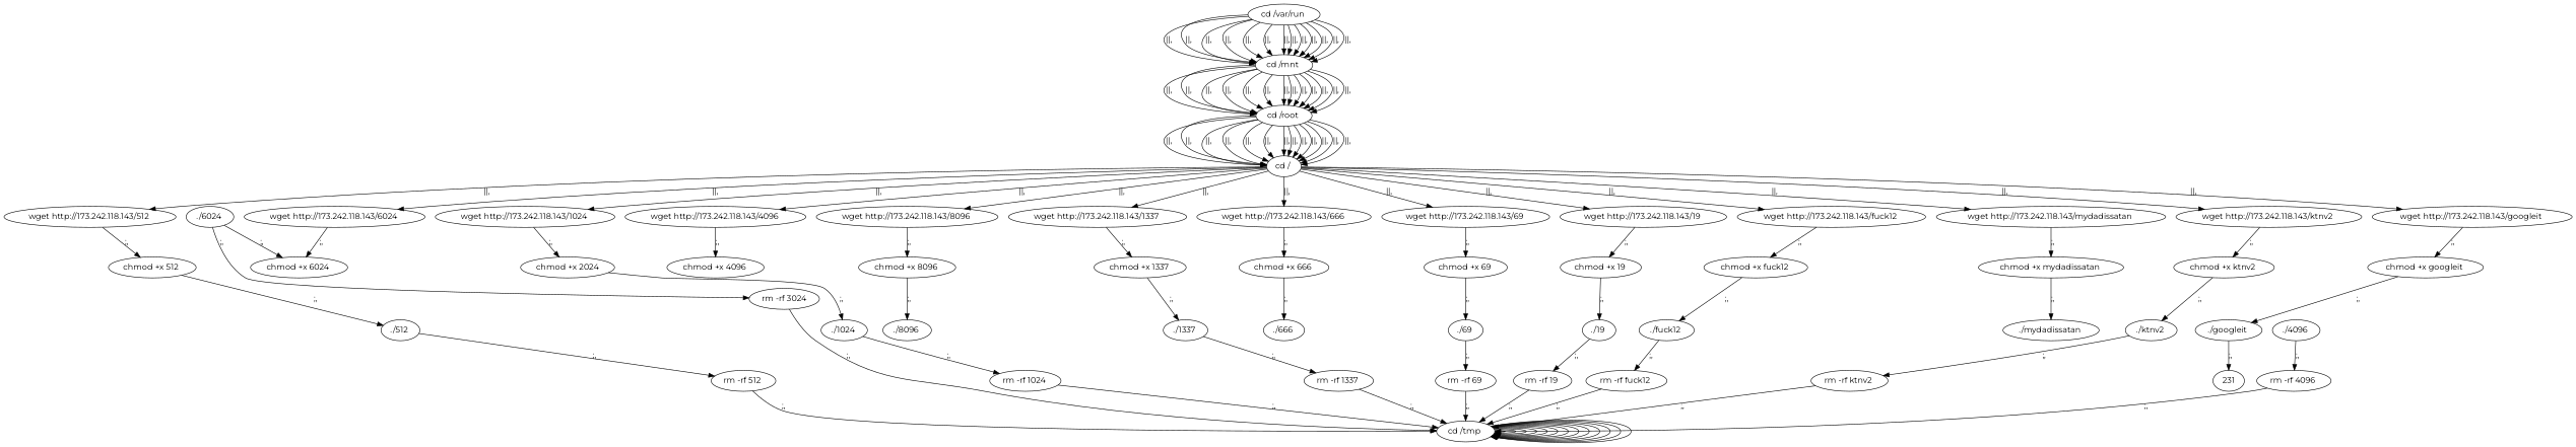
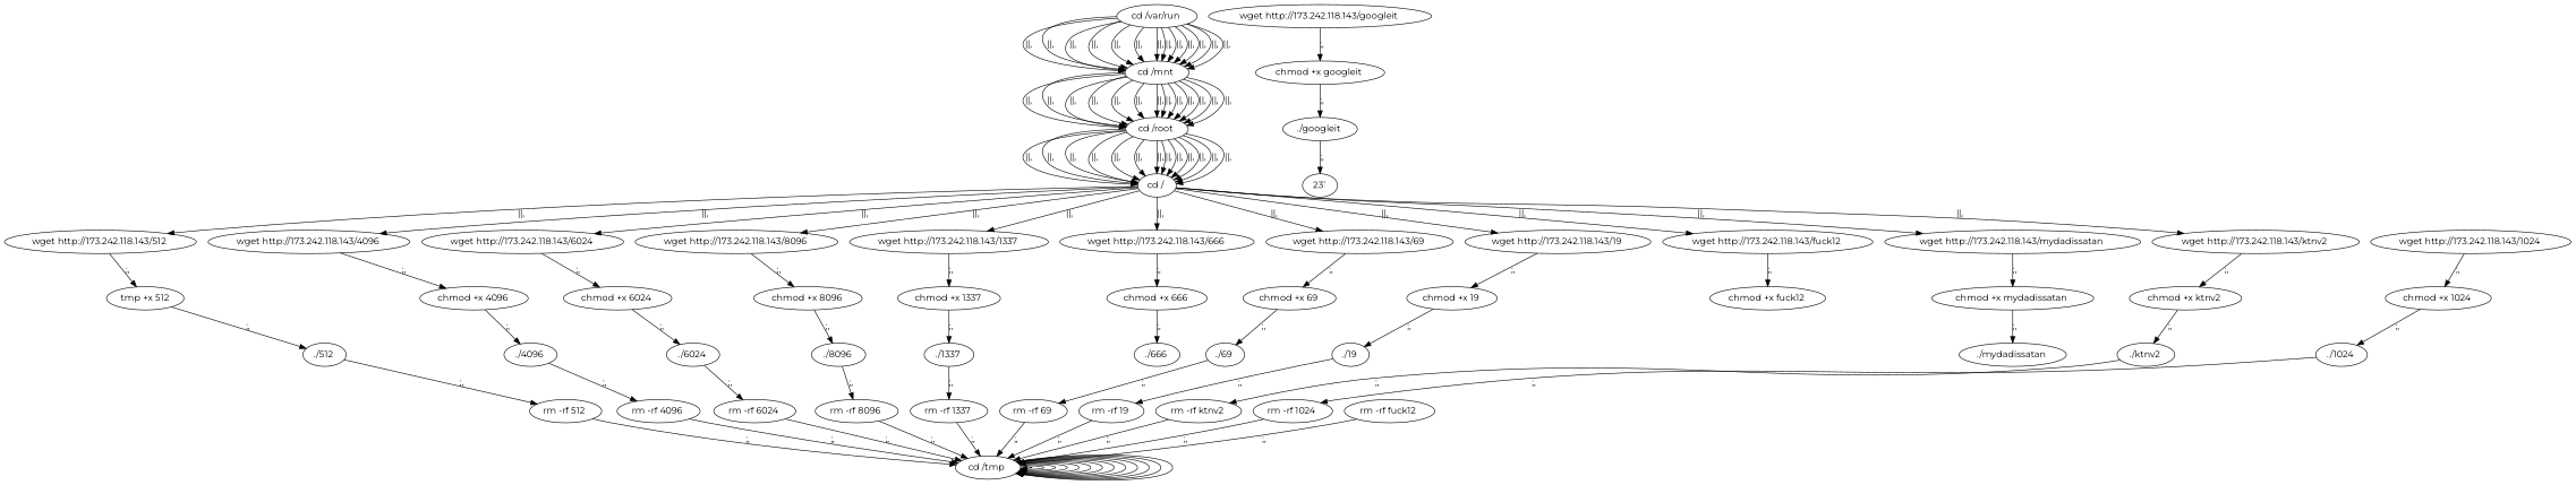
  digraph {
    fontname=Montserrat
    node [fontname=Montserrat]
    edge [fontname=Montserrat]
    n1 [label="cd /tmp "]
    n2 [label="cd /var/run "]
    n3 [label="cd /mnt "]
    n4 [label="cd /root "]
    n5 [label="cd / "]
    n6 [label="wget http://173.242.118.143/512 "]
    n7 [label="wget http://173.242.118.143/1024 "]
    n8 [label="wget http://173.242.118.143/4096 "]
    n9 [label="wget http://173.242.118.143/6024 "]
    n10 [label="wget http://173.242.118.143/8096 "]
    n11 [label="wget http://173.242.118.143/1337 "]
    n12 [label="wget http://173.242.118.143/666 "]
    n13 [label="wget http://173.242.118.143/69 "]
    n14 [label="wget http://173.242.118.143/19 "]
    n15 [label="wget http://173.242.118.143/fuck12 "]
    n16 [label="wget http://173.242.118.143/mydadissatan "]
    n17 [label="wget http://173.242.118.143/ktnv2 "]
    n18 [label="wget http://173.242.118.143/googleit "]
-   n19 [label="chmod +x 512 "]
-   n20 [label="chmod +x 2024"]
+   n19 [label="tmp +x 512"]
+   n20 [label="chmod +x 1024 "]
    n21 [label="chmod +x 4096 "]
    n22 [label="chmod +x 6024 "]
    n23 [label="chmod +x 8096 "]
    n24 [label="chmod +x 1337 "]
    n25 [label="chmod +x 666 "]
    n26 [label="chmod +x 69 "]
    n27 [label="chmod +x 19 "]
    n28 [label="chmod +x fuck12 "]
    n29 [label="chmod +x mydadissatan "]
    n30 [label="chmod +x ktnv2 "]
    n31 [label="chmod +x googleit "]
    n32 [label="./512 "]
    n33 [label="rm -rf 512 "]
    n34 [label="./1024 "]
    n35 [label="rm -rf 1024 "]
    n36 [label="./4096 "]
    n37 [label="rm -rf 4096 "]
    n38 [label="./6024 "]
-   n39 [label="rm -rf 3024"]
+   n39 [label="rm -rf 6024 "]
    n40 [label="./8096 "]
+   n41 [label="rm -rf 8096 "]
    n42 [label="./1337 "]
    n43 [label="rm -rf 1337 "]
    n44 [label="./666 "]
    n45 [label="./69 "]
    n46 [label="rm -rf 69 "]
    n47 [label="./19 "]
    n48 [label="rm -rf 19 "]
-   n49 [label="./fuck12 "]
    n50 [label="rm -rf fuck12 "]
    n51 [label="./mydadissatan "]
    n52 [label="./ktnv2 "]
    n53 [label="rm -rf ktnv2 "]
    n54 [label="./googleit "]
    231
    n1 -> n1
    n1 -> n1
    n1 -> n1
    n1 -> n1
    n1 -> n1
    n1 -> n1
    n1 -> n1
    n1 -> n1
    n1 -> n1
    n1 -> n1
    n1 -> n1
    n1 -> n1
    n1 -> n1
    n2 -> n3 [label="||,"]
    n2 -> n3 [label="||,"]
    n2 -> n3 [label="||,"]
    n2 -> n3 [label="||,"]
    n2 -> n3 [label="||,"]
    n2 -> n3 [label="||,"]
    n2 -> n3 [label="||,"]
    n2 -> n3 [label="||,"]
    n2 -> n3 [label="||,"]
    n2 -> n3 [label="||,"]
    n2 -> n3 [label="||,"]
    n2 -> n3 [label="||,"]
    n2 -> n3 [label="||,"]
    n3 -> n4 [label="||,"]
    n3 -> n4 [label="||,"]
    n3 -> n4 [label="||,"]
    n3 -> n4 [label="||,"]
    n3 -> n4 [label="||,"]
    n3 -> n4 [label="||,"]
    n3 -> n4 [label="||,"]
    n3 -> n4 [label="||,"]
    n3 -> n4 [label="||,"]
    n3 -> n4 [label="||,"]
    n3 -> n4 [label="||,"]
    n3 -> n4 [label="||,"]
    n3 -> n4 [label="||,"]
    n4 -> n5 [label="||,"]
    n4 -> n5 [label="||,"]
    n4 -> n5 [label="||,"]
    n4 -> n5 [label="||,"]
    n4 -> n5 [label="||,"]
    n4 -> n5 [label="||,"]
    n4 -> n5 [label="||,"]
    n4 -> n5 [label="||,"]
    n4 -> n5 [label="||,"]
    n4 -> n5 [label="||,"]
    n4 -> n5 [label="||,"]
    n4 -> n5 [label="||,"]
    n4 -> n5 [label="||,"]
    n5 -> n6 [label="||,"]
-   n5 -> n7 [label="||,"]
    n5 -> n8 [label="||,"]
    n5 -> n9 [label="||,"]
    n5 -> n10 [label="||,"]
    n5 -> n11 [label="||,"]
    n5 -> n12 [label="||,"]
    n5 -> n13 [label="||,"]
    n5 -> n14 [label="||,"]
    n5 -> n15 [label="||,"]
    n5 -> n16 [label="||,"]
    n5 -> n17 [label="||,"]
-   n5 -> n18 [label="||,"]
    n6 -> n19 [label=";,"]
    n7 -> n20 [label=";,"]
    n8 -> n21 [label=";,"]
    n9 -> n22 [label=";,"]
    n10 -> n23 [label=";,"]
    n11 -> n24 [label=";,"]
    n12 -> n25 [label=";,"]
    n13 -> n26 [label=";,"]
    n14 -> n27 [label=";,"]
    n15 -> n28 [label=";,"]
    n16 -> n29 [label=";,"]
    n17 -> n30 [label=";,"]
    n18 -> n31 [label=";,"]
    n19 -> n32 [label=";,"]
    n20 -> n34 [label=";,"]
-   n38 -> n22 [label=";,"]
+   n21 -> n36 [label=";,"]
+   n22 -> n38 [label=";,"]
    n23 -> n40 [label=";,"]
    n24 -> n42 [label=";,"]
    n25 -> n44 [label=";,"]
    n26 -> n45 [label=";,"]
    n27 -> n47 [label=";,"]
-   n28 -> n49 [label=";,"]
    n29 -> n51 [label=";,"]
    n30 -> n52 [label=";,"]
    n31 -> n54 [label=";,"]
    n32 -> n33 [label=";,"]
    n33 -> n1 [label=";,"]
    n34 -> n35 [label=";,"]
    n35 -> n1 [label=";,"]
    n36 -> n37 [label=";,"]
    n37 -> n1 [label=";,"]
    n38 -> n39 [label=";,"]
    n39 -> n1 [label=";,"]
+   n40 -> n41 [label=";,"]
+   n41 -> n1 [label=";,"]
    n42 -> n43 [label=";,"]
    n43 -> n1 [label=";,"]
    n45 -> n46 [label=";,"]
    n46 -> n1 [label=";,"]
    n47 -> n48 [label=";,"]
    n48 -> n1 [label=";,"]
-   n49 -> n50 [label=";,"]
    n50 -> n1 [label=";,"]
    n52 -> n53 [label=";,"]
    n53 -> n1 [label=";,"]
    n54 -> 231 [label=";,"]
  }
